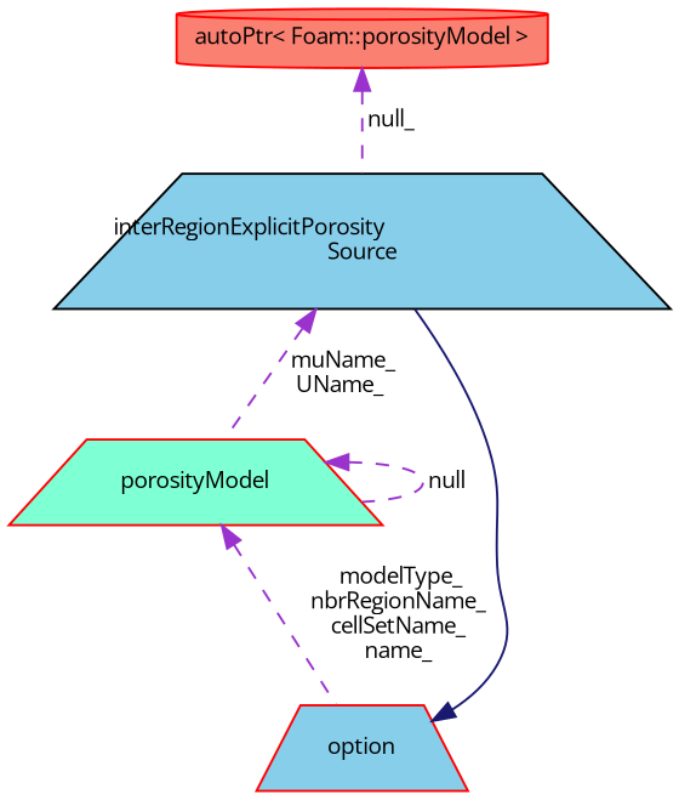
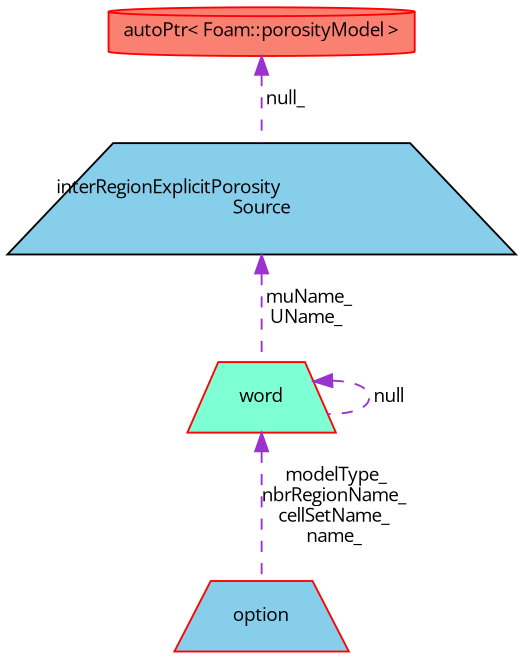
  digraph {
    fontname="Open Sans"
    node [color=red fillcolor=skyblue fontname="Open Sans" fontsize=10 shape=trapezium style=filled]
    edge [color=darkorchid3 dir=back fontname="Open Sans" fontsize=10 labelfontname=FreeSans labelfontsize=10 style=dashed]
    n1 [color=black fontcolor=black height=0.2 label="interRegionExplicitPorosity\lSource" width=0.4]
-   n2 [fillcolor=aquamarine height=0.2 label=porosityModel width=0.4]
+   n2 [fillcolor=aquamarine height=0.2 label=word width=0.4]
    n3 [height=0.2 label=option width=0.4]
    n4 [fillcolor=salmon height=0.2 label="autoPtr\< Foam::porosityModel \>" shape=cylinder width=0.4]
    n1 -> n2 [label=" muName_\nUName_"]
    n2 -> n2 [label=" null"]
    n2 -> n3 [label=" modelType_\nnbrRegionName_\ncellSetName_\nname_"]
-   n3 -> n1 [color=midnightblue style=solid]
    n4 -> n1 [label=" null_"]
  }
